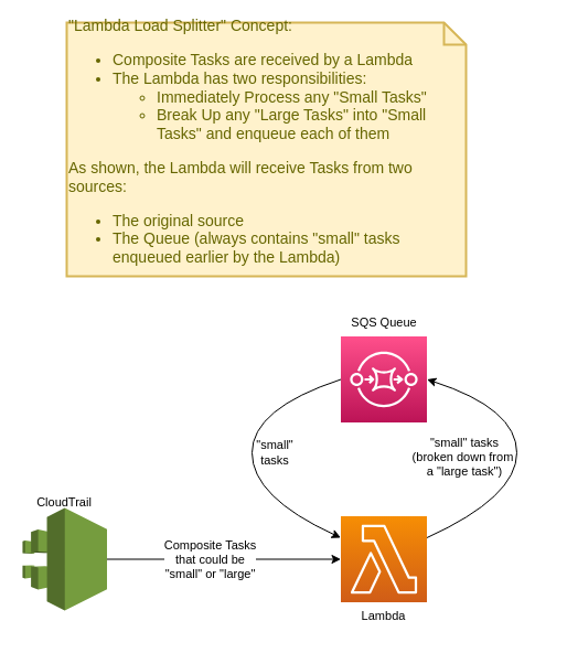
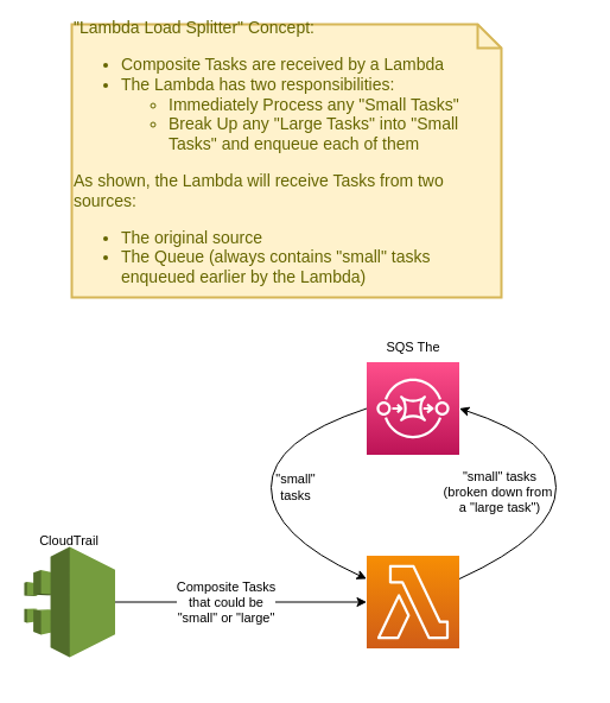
  <mxCell id="0" />
  <mxCell id="1" parent="0" />
  <mxCell id="2" value="" style="endArrow=classic;html=1;entryX=0;entryY=0.5;entryDx=0;entryDy=0;entryPerimeter=0;" parent="1" source="12" target="16" edge="1"><mxGeometry width="50" height="50" relative="1" as="geometry"><mxPoint x="120" y="510" as="sourcePoint" /><mxPoint x="295" y="510" as="targetPoint" /></mxGeometry></mxCell>
  <mxCell id="3" value="Composite Tasks&lt;br&gt;that could be&lt;br&gt;&quot;small&quot; or &quot;large&quot;" style="edgeLabel;html=1;align=center;verticalAlign=middle;resizable=0;points=[];" parent="2" vertex="1" connectable="0"><mxGeometry x="-0.118" relative="1" as="geometry"><mxPoint as="offset" /></mxGeometry></mxCell>
  <mxCell id="4" value="" style="group" parent="1" vertex="1" connectable="0"><mxGeometry x="308.5" y="280" width="78" height="102.5" as="geometry" /></mxCell>
  <mxCell id="5" value="" style="sketch=0;points=[[0,0,0],[0.25,0,0],[0.5,0,0],[0.75,0,0],[1,0,0],[0,1,0],[0.25,1,0],[0.5,1,0],[0.75,1,0],[1,1,0],[0,0.25,0],[0,0.5,0],[0,0.75,0],[1,0.25,0],[1,0.5,0],[1,0.75,0]];outlineConnect=0;fontColor=#232F3E;gradientColor=#FF4F8B;gradientDirection=north;fillColor=#BC1356;strokeColor=#ffffff;dashed=0;verticalLabelPosition=bottom;verticalAlign=top;align=center;html=1;fontSize=12;fontStyle=0;aspect=fixed;shape=mxgraph.aws4.resourceIcon;resIcon=mxgraph.aws4.sqs;" parent="4" vertex="1"><mxGeometry y="24.5" width="78" height="78" as="geometry" /></mxCell>
- <mxCell id="6" value="&lt;div style=&quot;font-size: 11px&quot;&gt;SQS Queue&lt;/div&gt;" style="rounded=0;whiteSpace=wrap;html=1;fillColor=none;strokeColor=none;" parent="4" vertex="1"><mxGeometry x="4" width="70" height="24.5" as="geometry" /></mxCell>
+ <mxCell id="6" value="&lt;div style=&quot;font-size: 11px&quot;&gt;SQS The&lt;/div&gt;" style="rounded=0;whiteSpace=wrap;html=1;fillColor=none;strokeColor=none;" parent="4" vertex="1"><mxGeometry x="4" width="70" height="24.5" as="geometry" /></mxCell>
  <mxCell id="7" value="" style="curved=1;endArrow=classic;html=1;entryX=1;entryY=0.5;entryDx=0;entryDy=0;entryPerimeter=0;exitX=1;exitY=0.25;exitDx=0;exitDy=0;exitPerimeter=0;" parent="1" source="16" target="5" edge="1"><mxGeometry x="980" y="-508" width="50" height="50" as="geometry"><mxPoint x="440" y="510" as="sourcePoint" /><mxPoint x="500" y="392" as="targetPoint" /><Array as="points"><mxPoint x="468" y="450" /><mxPoint x="468" y="370" /></Array></mxGeometry></mxCell>
  <mxCell id="8" value="" style="curved=1;endArrow=classic;html=1;entryX=0;entryY=0.25;entryDx=0;entryDy=0;entryPerimeter=0;exitX=0;exitY=0.5;exitDx=0;exitDy=0;exitPerimeter=0;" parent="1" source="5" target="16" edge="1"><mxGeometry x="703.5" y="-547" width="50" height="50" as="geometry"><mxPoint x="110" y="467.5" as="sourcePoint" /><mxPoint x="110" y="304.5" as="targetPoint" /><Array as="points"><mxPoint x="228" y="370" /><mxPoint x="228" y="450" /></Array></mxGeometry></mxCell>
  <mxCell id="9" value="&lt;div style=&quot;font-size: 11px&quot;&gt;&quot;&lt;span&gt;small&quot; tasks&lt;br&gt;(broken down from&amp;nbsp;&lt;br&gt;a &quot;large task&quot;)&lt;/span&gt;&lt;/div&gt;" style="rounded=0;whiteSpace=wrap;html=1;fillColor=none;strokeColor=none;" parent="1" vertex="1"><mxGeometry x="350" y="382.5" width="142" height="62.5" as="geometry" /></mxCell>
  <mxCell id="10" value="&lt;div style=&quot;font-size: 11px&quot;&gt;&quot;small&quot;&lt;br&gt;tasks&lt;/div&gt;" style="rounded=0;whiteSpace=wrap;html=1;fillColor=none;strokeColor=none;" parent="1" vertex="1"><mxGeometry x="214" y="397.5" width="70" height="24.5" as="geometry" /></mxCell>
  <mxCell id="11" value="" style="group" parent="1" vertex="1" connectable="0"><mxGeometry x="20" y="443" width="76.5" height="110" as="geometry" /></mxCell>
  <mxCell id="12" value="" style="outlineConnect=0;dashed=0;verticalLabelPosition=bottom;verticalAlign=top;align=center;html=1;shape=mxgraph.aws3.cloudtrail;fillColor=#759C3E;gradientColor=none;" parent="11" vertex="1"><mxGeometry y="17" width="76.5" height="93" as="geometry" /></mxCell>
  <mxCell id="13" value="&lt;div style=&quot;font-size: 11px&quot;&gt;CloudTrail&lt;/div&gt;" style="rounded=0;whiteSpace=wrap;html=1;fillColor=none;strokeColor=none;" parent="11" vertex="1"><mxGeometry x="3.25" width="70" height="24.5" as="geometry" /></mxCell>
  <mxCell id="14" value="&lt;div&gt;&quot;Lambda Load Splitter&quot; Concept:&lt;br&gt;&lt;ul&gt;&lt;li&gt;&lt;span&gt;Composite Tasks are received by a Lambda&lt;/span&gt;&lt;/li&gt;&lt;li&gt;The Lambda has two responsibilities:&lt;/li&gt;&lt;ul&gt;&lt;li&gt;Immediately Process any &quot;Small Tasks&quot;&lt;/li&gt;&lt;li&gt;Break Up any &quot;Large Tasks&quot; into &quot;Small Tasks&quot; and enqueue each of them&lt;/li&gt;&lt;/ul&gt;&lt;/ul&gt;&lt;div&gt;As shown, the Lambda will receive Tasks from two sources:&lt;br&gt;&lt;/div&gt;&lt;/div&gt;&lt;div&gt;&lt;ul&gt;&lt;li&gt;&lt;span&gt;The original source&lt;/span&gt;&lt;/li&gt;&lt;li&gt;The Queue (always contains &quot;small&quot; tasks enqueued earlier by the Lambda)&lt;/li&gt;&lt;/ul&gt;&lt;/div&gt;" style="shape=note;strokeWidth=2;fontSize=14;size=20;whiteSpace=wrap;html=1;fillColor=#fff2cc;strokeColor=#d6b656;fontColor=#666600;align=left;" parent="1" vertex="1"><mxGeometry x="60" y="20" width="362" height="230" as="geometry" /></mxCell>
  <mxCell id="15" value="" style="group" parent="1" vertex="1" connectable="0"><mxGeometry x="308.5" y="467.5" width="78" height="102.5" as="geometry" /></mxCell>
  <mxCell id="16" value="" style="sketch=0;points=[[0,0,0],[0.25,0,0],[0.5,0,0],[0.75,0,0],[1,0,0],[0,1,0],[0.25,1,0],[0.5,1,0],[0.75,1,0],[1,1,0],[0,0.25,0],[0,0.5,0],[0,0.75,0],[1,0.25,0],[1,0.5,0],[1,0.75,0]];outlineConnect=0;fontColor=#232F3E;gradientColor=#F78E04;gradientDirection=north;fillColor=#D05C17;strokeColor=#ffffff;dashed=0;verticalLabelPosition=bottom;verticalAlign=top;align=center;html=1;fontSize=12;fontStyle=0;aspect=fixed;shape=mxgraph.aws4.resourceIcon;resIcon=mxgraph.aws4.lambda;" parent="15" vertex="1"><mxGeometry width="78" height="78" as="geometry" /></mxCell>
- <mxCell id="17" value="&lt;div style=&quot;font-size: 11px&quot;&gt;Lambda&lt;/div&gt;" style="rounded=0;whiteSpace=wrap;html=1;fillColor=none;strokeColor=none;" parent="15" vertex="1"><mxGeometry x="8.5" y="78" width="61" height="24.5" as="geometry" /></mxCell>
